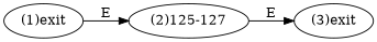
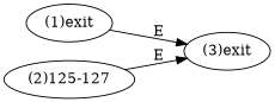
  digraph {
    rankdir=LR
    n1 [label="(1)exit"]
    n2 [label="(2)125-127"]
    n3 [label="(3)exit"]
-   n1 -> n2 [label=E]
+   n1 -> n3 [label=E]
    n2 -> n3 [label=E]
  }
